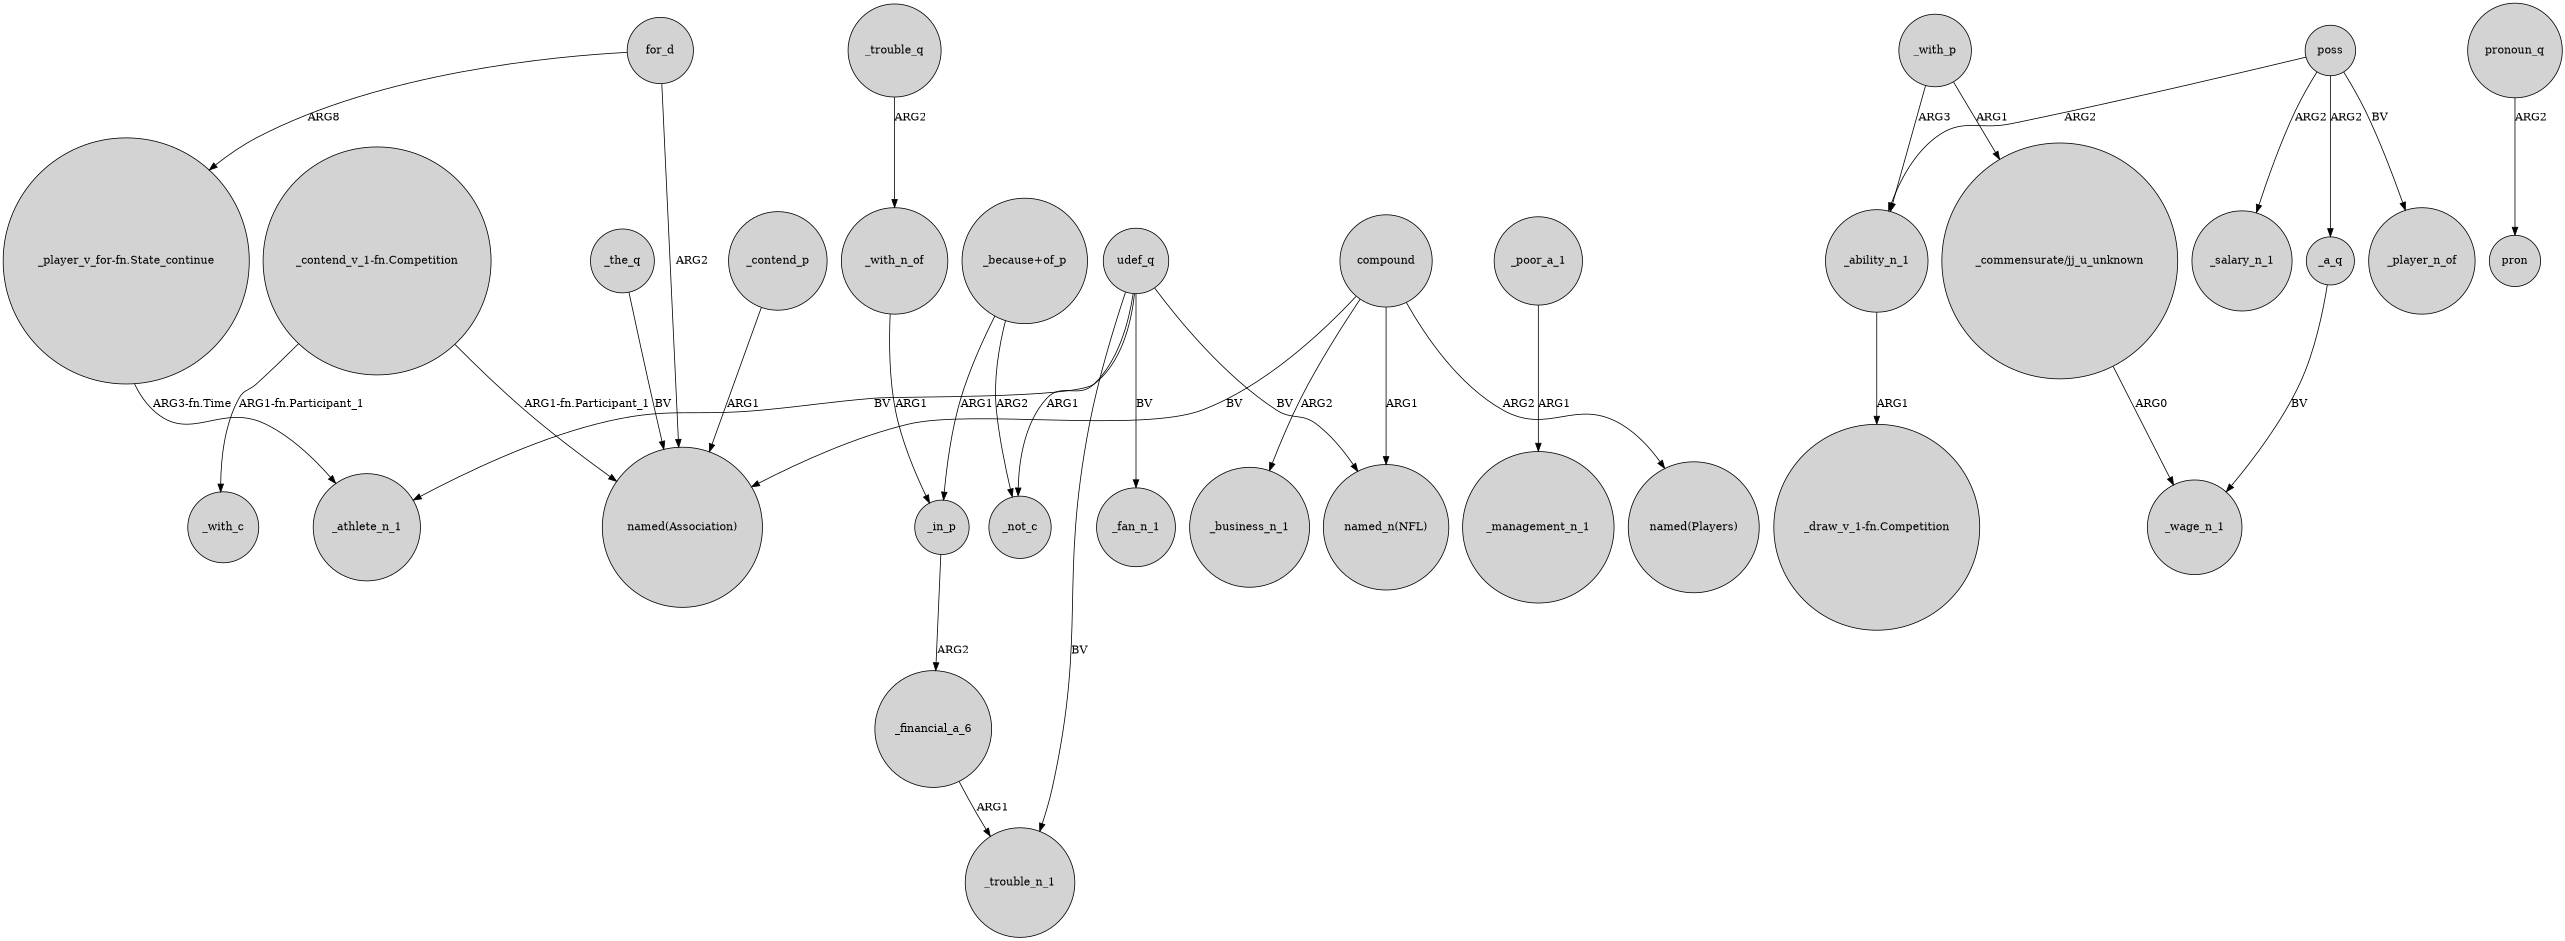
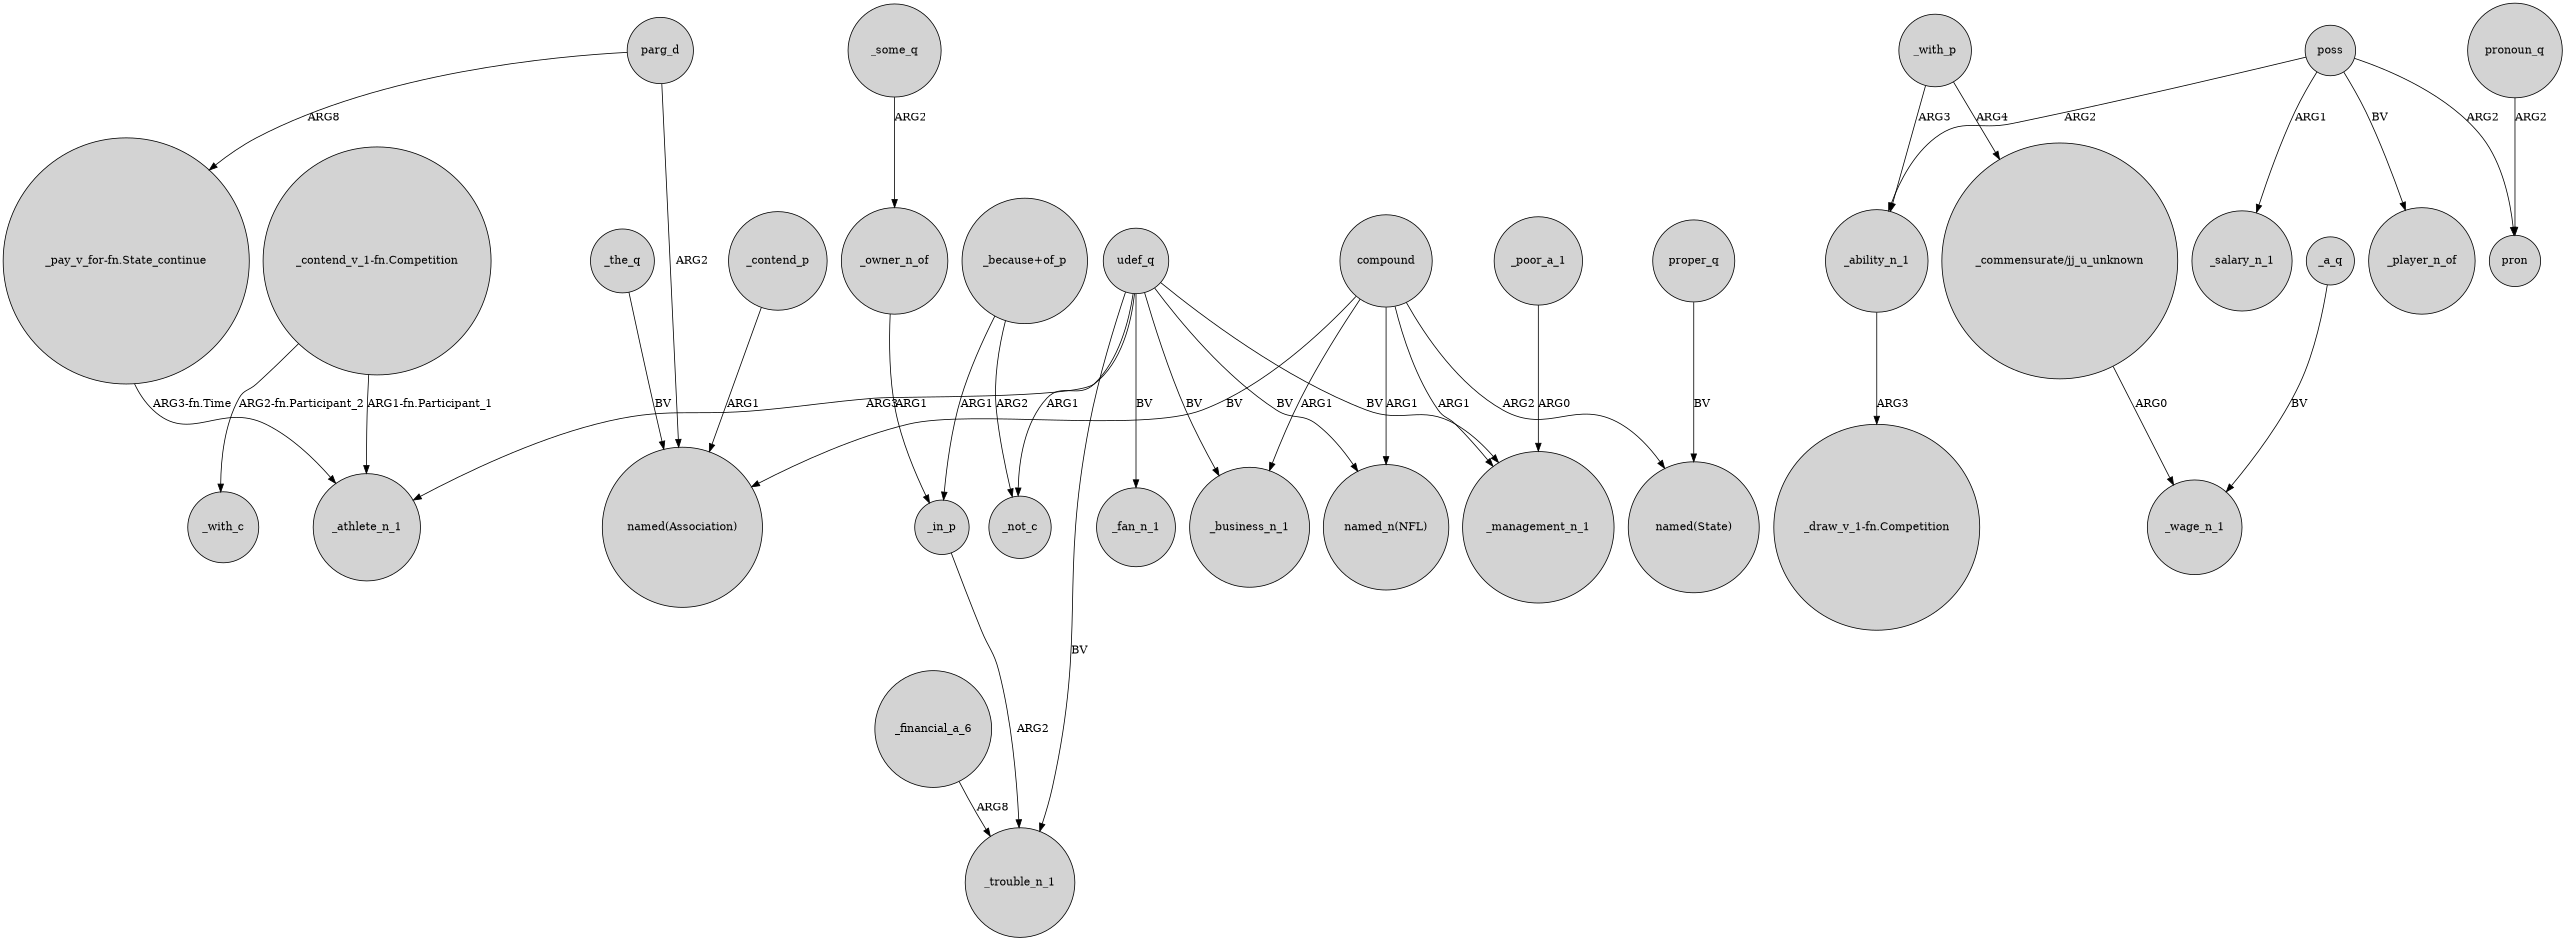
  digraph {
    node [shape=circle style=filled]
    "_contend_v_1-fn.Competition"
    "named(Association)"
    n3 [label=_with_c]
-   "_pay_v_for-fn.State_continue" [label="_player_v_for-fn.State_continue"]
+   "_pay_v_for-fn.State_continue"
    _athlete_n_1
    n6 [label=_financial_a_6]
    _trouble_n_1
    udef_q
    _fan_n_1
    _not_c
    "named_n(NFL)"
    _business_n_1
    _management_n_1
    _in_p
-   _owner_n_of [label=_with_n_of]
+   _owner_n_of
    _with_p
    "_commensurate/jj_u_unknown"
    _ability_n_1
    _wage_n_1
    "_draw_v_1-fn.Competition"
    "_because+of_p"
    compound
-   "named(Players)"
+   "named(Players)" [label="named(State)"]
    poss
    _player_n_of
    _salary_n_1
    pron
    pronoun_q
    _a_q
-   parg_d [label=for_d]
+   parg_d
    n31 [label=_contend_p]
-   _some_q [label=_trouble_q]
+   _some_q
    _poor_a_1
    _the_q
-   "_contend_v_1-fn.Competition" -> "named(Association)" [label="ARG1-fn.Participant_1"]
-   "_contend_v_1-fn.Competition" -> n3 [label="ARG1-fn.Participant_1"]
+   proper_q
+   "_contend_v_1-fn.Competition" -> _athlete_n_1 [label="ARG1-fn.Participant_1"]
+   "_contend_v_1-fn.Competition" -> n3 [label="ARG2-fn.Participant_2"]
    "_pay_v_for-fn.State_continue" -> _athlete_n_1 [label="ARG3-fn.Time"]
-   n6 -> _trouble_n_1 [label=ARG1]
-   udef_q -> _athlete_n_1 [label=BV]
+   n6 -> _trouble_n_1 [label=ARG8]
+   udef_q -> _athlete_n_1 [label=ARG3]
    udef_q -> _trouble_n_1 [label=BV]
    udef_q -> _fan_n_1 [label=BV]
    udef_q -> _not_c [label=ARG1]
    udef_q -> "named_n(NFL)" [label=BV]
-   _in_p -> n6 [label=ARG2]
+   udef_q -> _business_n_1 [label=BV]
+   udef_q -> _management_n_1 [label=BV]
+   _in_p -> _trouble_n_1 [label=ARG2]
    _owner_n_of -> _in_p [label=ARG1]
-   _with_p -> "_commensurate/jj_u_unknown" [label=ARG1]
+   _with_p -> "_commensurate/jj_u_unknown" [label=ARG4]
    _with_p -> _ability_n_1 [label=ARG3]
    "_commensurate/jj_u_unknown" -> _wage_n_1 [label=ARG0]
-   _ability_n_1 -> "_draw_v_1-fn.Competition" [label=ARG1]
+   _ability_n_1 -> "_draw_v_1-fn.Competition" [label=ARG3]
    "_because+of_p" -> _not_c [label=ARG2]
    "_because+of_p" -> _in_p [label=ARG1]
    compound -> "named(Association)" [label=BV]
    compound -> "named_n(NFL)" [label=ARG1]
-   compound -> _business_n_1 [label=ARG2]
+   compound -> _business_n_1 [label=ARG1]
+   compound -> _management_n_1 [label=ARG1]
    compound -> "named(Players)" [label=ARG2]
    poss -> _ability_n_1 [label=ARG2]
    poss -> _player_n_of [label=BV]
-   poss -> _salary_n_1 [label=ARG2]
-   poss -> _a_q [label=ARG2]
+   poss -> _salary_n_1 [label=ARG1]
+   poss -> pron [label=ARG2]
    pronoun_q -> pron [label=ARG2]
    _a_q -> _wage_n_1 [label=BV]
    parg_d -> "named(Association)" [label=ARG2]
    parg_d -> "_pay_v_for-fn.State_continue" [label=ARG8]
    n31 -> "named(Association)" [label=ARG1]
    _some_q -> _owner_n_of [label=ARG2]
-   _poor_a_1 -> _management_n_1 [label=ARG1]
+   _poor_a_1 -> _management_n_1 [label=ARG0]
    _the_q -> "named(Association)" [label=BV]
+   proper_q -> "named(Players)" [label=BV]
  }
